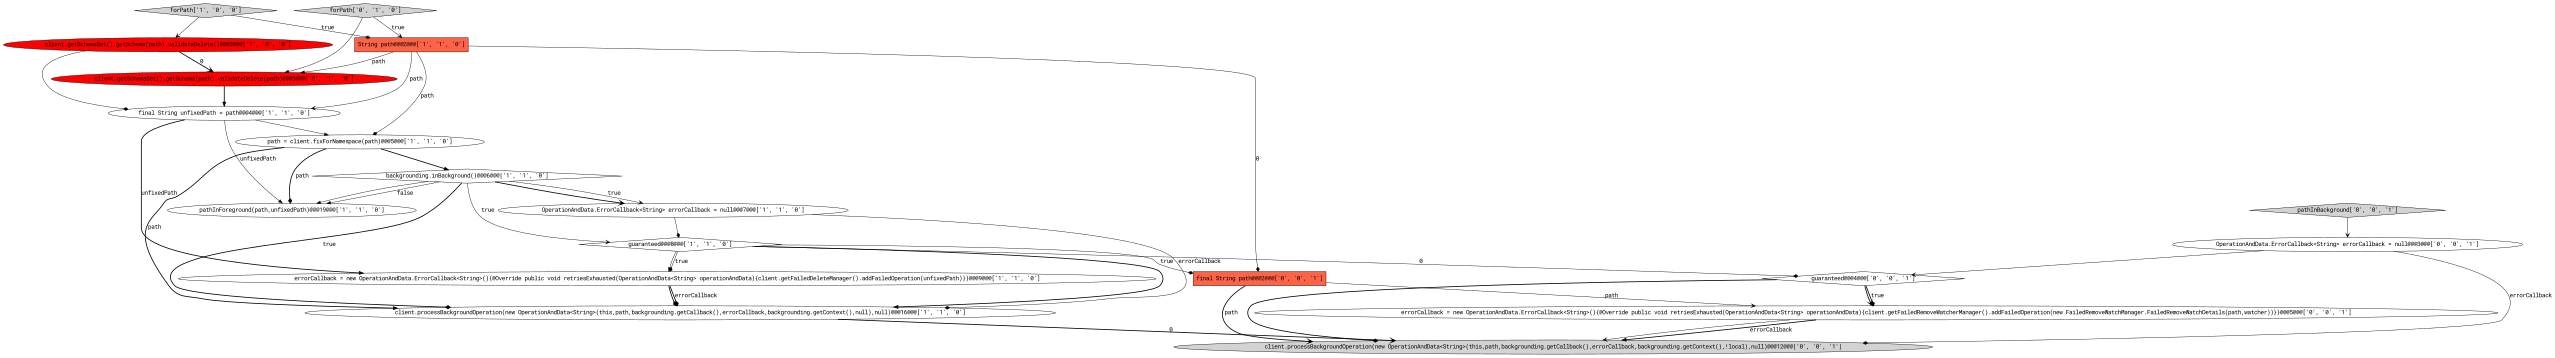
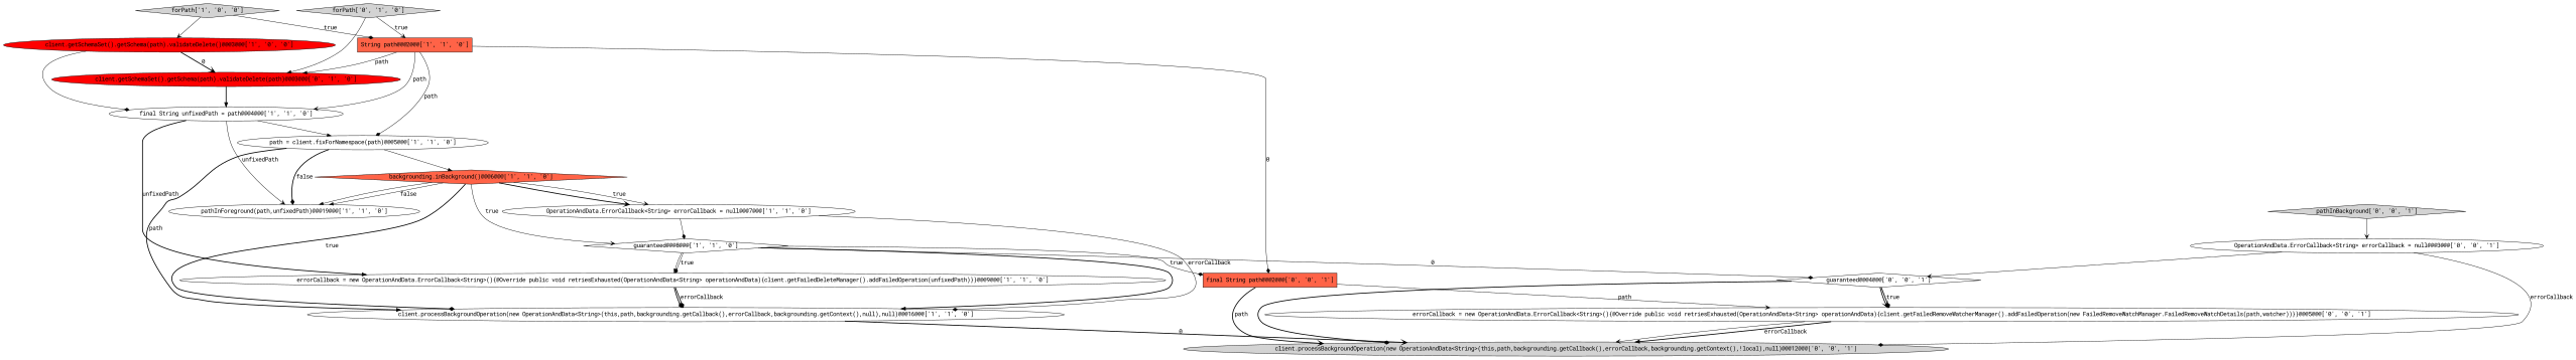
  digraph {
    fontname="Roboto Mono"
    node [fillcolor=white fontname="Roboto Mono" shape=ellipse style=filled]
    edge [arrowhead=diamond fontname="Roboto Mono" style=solid]
    n1 [label="OperationAndData.ErrorCallback<String> errorCallback = null@@@3@@@['0', '0', '1']"]
    n2 [label="guaranteed@@@4@@@['0', '0', '1']" shape=diamond]
    n3 [fillcolor=lightgray label="client.processBackgroundOperation(new OperationAndData<String>(this,path,backgrounding.getCallback(),errorCallback,backgrounding.getContext(),!local),null)@@@12@@@['0', '0', '1']"]
    n4 [label="errorCallback = new OperationAndData.ErrorCallback<String>(){@Override public void retriesExhausted(OperationAndData<String> operationAndData){client.getFailedRemoveWatcherManager().addFailedOperation(new FailedRemoveWatchManager.FailedRemoveWatchDetails(path,watcher))}}@@@5@@@['0', '0', '1']"]
    n5 [fillcolor=lightgray label="pathInBackground['0', '0', '1']" shape=diamond]
    n6 [fillcolor=tomato label="final String path@@@2@@@['0', '0', '1']" shape=box]
    n7 [fillcolor=red label="client.getSchemaSet().getSchema(path).validateDelete(path)@@@3@@@['0', '1', '0']"]
    n8 [label="final String unfixedPath = path@@@4@@@['1', '1', '0']"]
    n9 [label="errorCallback = new OperationAndData.ErrorCallback<String>(){@Override public void retriesExhausted(OperationAndData<String> operationAndData){client.getFailedDeleteManager().addFailedOperation(unfixedPath)}}@@@9@@@['1', '1', '0']"]
    n10 [label="path = client.fixForNamespace(path)@@@5@@@['1', '1', '0']"]
    n11 [label="pathInForeground(path,unfixedPath)@@@19@@@['1', '1', '0']"]
    n12 [label="client.processBackgroundOperation(new OperationAndData<String>(this,path,backgrounding.getCallback(),errorCallback,backgrounding.getContext(),null),null)@@@16@@@['1', '1', '0']"]
    n13 [label="guaranteed@@@8@@@['1', '1', '0']" shape=diamond]
    n14 [fillcolor=lightgray label="forPath['1', '0', '0']" shape=diamond]
    n15 [fillcolor=tomato label="String path@@@2@@@['1', '1', '0']" shape=box]
    n16 [fillcolor=red label="client.getSchemaSet().getSchema(path).validateDelete()@@@3@@@['1', '0', '0']"]
-   n17 [label="backgrounding.inBackground()@@@6@@@['1', '1', '0']" shape=diamond]
+   n17 [fillcolor=tomato label="backgrounding.inBackground()@@@6@@@['1', '1', '0']" shape=diamond]
    n18 [fillcolor=lightgray label="forPath['0', '1', '0']" shape=diamond]
    n19 [label="OperationAndData.ErrorCallback<String> errorCallback = null@@@7@@@['1', '1', '0']"]
    n1 -> n2 [arrowhead=vee]
    n1 -> n3 [label=errorCallback]
    n2 -> n3 [style=bold]
    n2 -> n4 [arrowhead=vee style=bold]
    n2 -> n4 [label=true style=bold]
    n4 -> n3 [arrowhead=vee]
    n4 -> n3 [arrowhead=normal label=errorCallback style=bold]
    n5 -> n1 [arrowhead=vee]
    n6 -> n3 [arrowhead=vee label=path style=bold]
    n6 -> n4 [arrowhead=vee label=path]
    n7 -> n8 [arrowhead=normal style=bold]
    n8 -> n9 [arrowhead=normal label=unfixedPath style=bold]
    n8 -> n10 [arrowhead=normal]
-   n8 -> n11 [arrowhead=normal label=unfixedPath]
+   n8 -> n11 [arrowhead=vee label=unfixedPath]
    n9 -> n12 [style=bold]
    n9 -> n12 [label=errorCallback style=bold]
-   n10 -> n11 [label=path style=bold]
+   n10 -> n11 [label=false style=bold]
    n10 -> n12 [arrowhead=normal label=path style=bold]
-   n10 -> n17 [arrowhead=normal style=bold]
+   n10 -> n17 [arrowhead=normal]
    n12 -> n3 [arrowhead=vee label=0 style=bold]
    n13 -> n2 [label=0]
    n13 -> n6 [label=true]
    n13 -> n9 [arrowhead=normal]
    n13 -> n9 [label=true]
    n13 -> n12 [arrowhead=normal style=bold]
    n14 -> n15 [label=true]
    n14 -> n16 [arrowhead=vee]
    n15 -> n6 [label=0]
    n15 -> n7 [arrowhead=normal label=path]
    n15 -> n8 [arrowhead=vee label=path]
    n15 -> n10 [label=path]
    n16 -> n7 [arrowhead=vee label=0 style=bold]
    n16 -> n8
    n17 -> n11 [arrowhead=normal]
    n17 -> n11 [arrowhead=normal label=false]
    n17 -> n12 [label=true style=bold]
    n17 -> n13 [arrowhead=vee label=true]
    n17 -> n19 [arrowhead=vee label=true]
    n17 -> n19 [arrowhead=vee style=bold]
    n18 -> n7 [arrowhead=normal]
    n18 -> n15 [arrowhead=vee label=true]
    n19 -> n12 [label=errorCallback]
    n19 -> n13
  }
